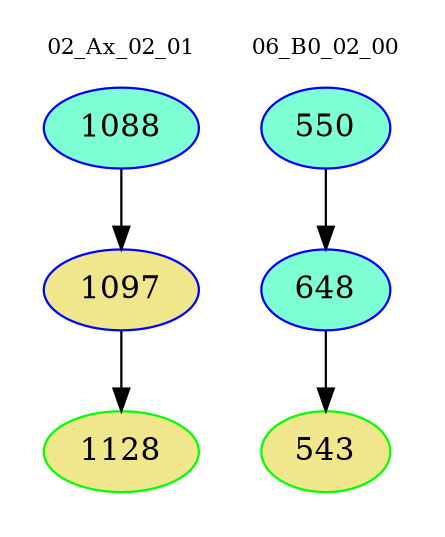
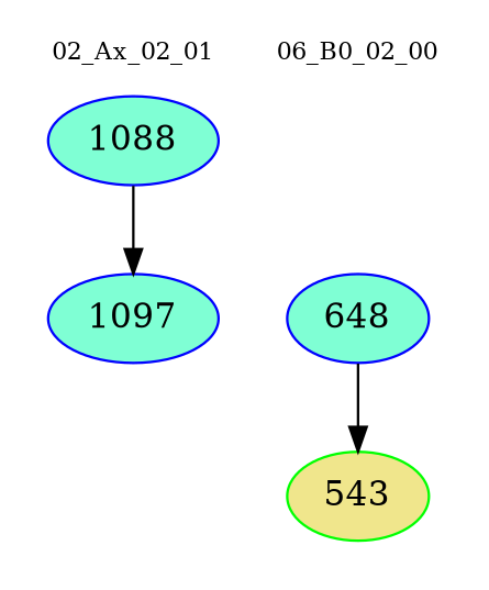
  digraph {
    node [color=blue fillcolor=aquamarine style=filled]
    edge [color=black]
    n1 [label=1088]
-   n2 [fillcolor=khaki label=1097]
-   n3 [color=green fillcolor=khaki label=1128]
-   n4 [label=550]
+   n2 [label=1097]
    n5 [label=648]
    n6 [color=green fillcolor=khaki label=543]
    subgraph cluster_1 {
      color=white
      fontsize=10
      label="02_Ax_02_01"
      n1
      n2
-     n3
    }
    subgraph cluster_2 {
      color=white
      fontsize=10
      label="06_B0_02_00"
-     n4
      n5
      n6
    }
    n1 -> n2
-   n2 -> n3
-   n4 -> n5
    n5 -> n6
  }
